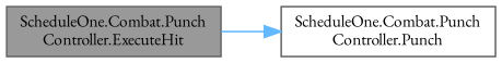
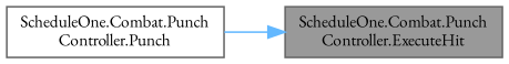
  digraph {
    rankdir=RL
    fontname="EB Garamond"
    node [fontname="EB Garamond" fontsize=10 shape=box style=filled]
    n1 [color=gray40 fillcolor=grey60 fontcolor=black height=0.2 label="ScheduleOne.Combat.Punch\lController.ExecuteHit" width=0.4]
    n2 [color=grey40 fillcolor=white height=0.2 label="ScheduleOne.Combat.Punch\lController.Punch" width=0.4]
-   n2 -> n1 [color=steelblue1 dir=back fontname="EB Garamond" fontsize=10 labelfontname=Helvetica labelfontsize=10 style=solid]
+   n1 -> n2 [color=steelblue1 dir=back fontname="EB Garamond" fontsize=10 labelfontname=Helvetica labelfontsize=10 style=solid]
  }
